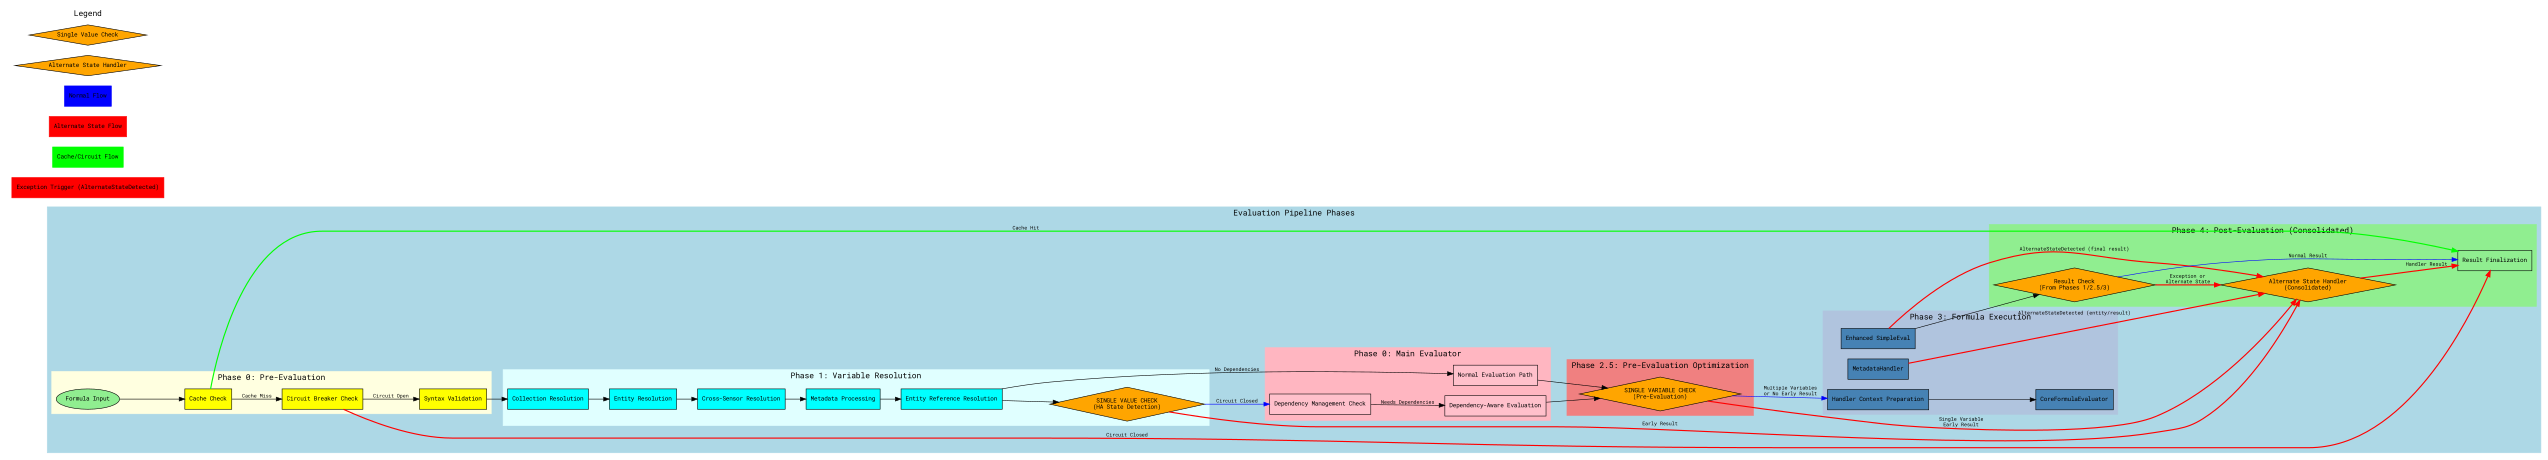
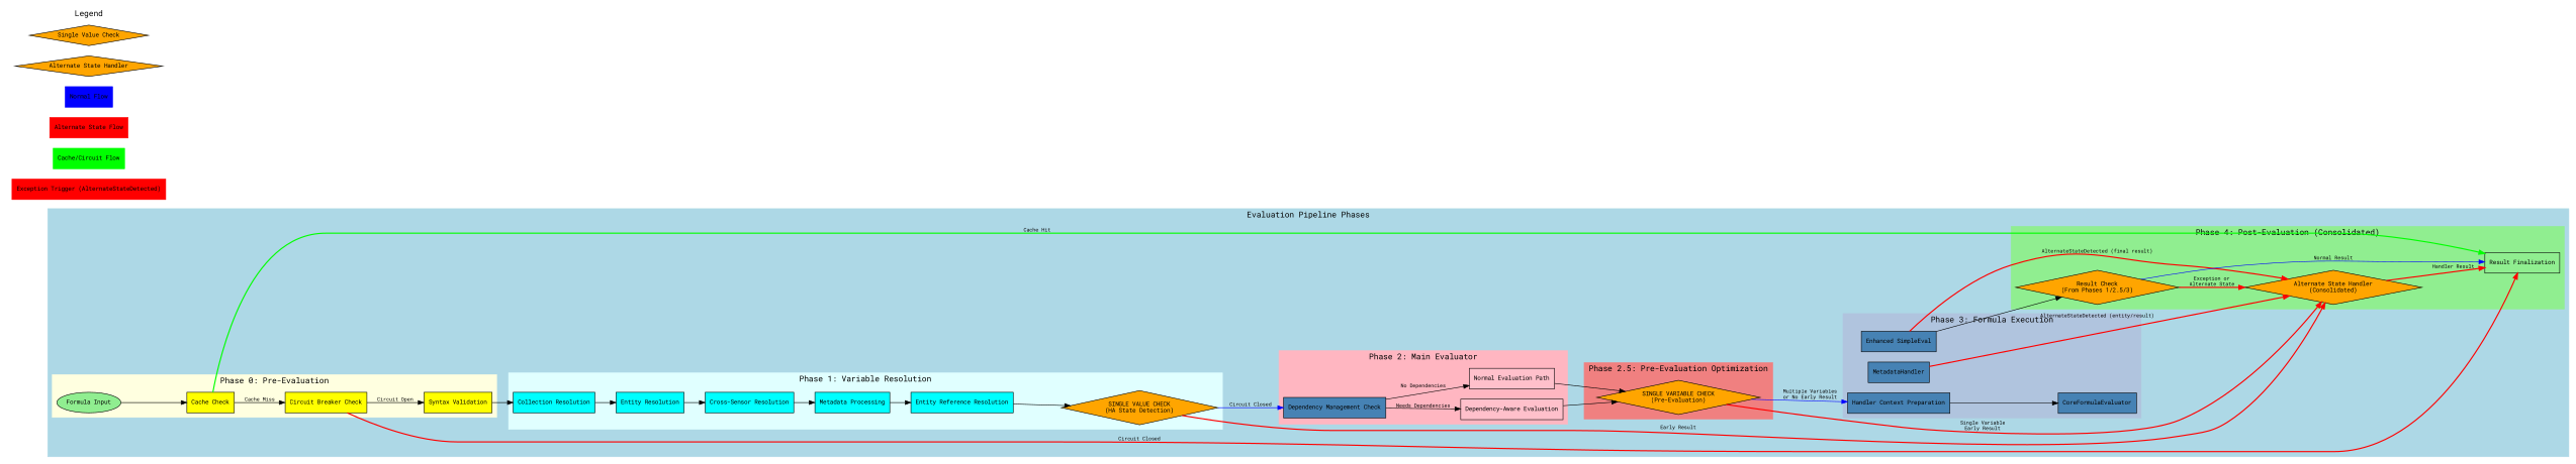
  digraph {
    fontname="Roboto Mono"
    rankdir=LR
    node [fillcolor=orange fontname="Roboto Mono" fontsize=10 shape=box style=filled]
    edge [fontname="Roboto Mono" fontsize=9]
    n1 [fillcolor=lightgreen label="Formula Input" shape=oval]
    n2 [fillcolor=yellow label="Cache Check"]
    n3 [fillcolor=yellow label="Circuit Breaker Check"]
    n4 [fillcolor=yellow label="Syntax Validation"]
    n5 [fillcolor=cyan label="Collection Resolution"]
    n6 [fillcolor=cyan label="Entity Resolution"]
    n7 [fillcolor=cyan label="Cross-Sensor Resolution"]
    n8 [fillcolor=cyan label="Metadata Processing"]
    n9 [fillcolor=cyan label="Entity Reference Resolution"]
    n10 [label="SINGLE VALUE CHECK\n(HA State Detection)" shape=diamond]
-   n11 [fillcolor=pink label="Dependency Management Check"]
+   n11 [fillcolor=steelblue label="Dependency Management Check"]
    n12 [fillcolor=pink label="Dependency-Aware Evaluation"]
    n13 [fillcolor=pink label="Normal Evaluation Path"]
    n14 [label="SINGLE VARIABLE CHECK\n(Pre-Evaluation)" shape=diamond]
    n15 [fillcolor=steelblue label="Handler Context Preparation"]
    n16 [fillcolor=steelblue label=CoreFormulaEvaluator]
    n17 [fillcolor=steelblue label=MetadataHandler]
    n18 [fillcolor=steelblue label="Enhanced SimpleEval"]
    n19 [label="Result Check\n(From Phases 1/2.5/3)" shape=diamond]
    n20 [label="Alternate State Handler\n(Consolidated)" shape=diamond]
    n21 [fillcolor=lightgreen label="Result Finalization"]
    n22 [label="Single Value Check" shape=diamond]
    n23 [label="Alternate State Handler" shape=diamond]
    n24 [color=blue label="Normal Flow" fillcolor=""]
    n25 [color=red label="Alternate State Flow" fillcolor=""]
    n26 [color=green label="Cache/Circuit Flow" fillcolor=""]
    n27 [color=red label="Exception Trigger (AlternateStateDetected)" fillcolor=""]
    subgraph cluster_1 {
      color=lightblue
      label="Evaluation Pipeline Phases"
      style=filled
      subgraph cluster_2 {
        color=lightyellow
        label="Phase 0: Pre-Evaluation"
        style=filled
        n1
        n2
        n3
        n4
      }
      subgraph cluster_3 {
        color=lightcyan
        label="Phase 1: Variable Resolution"
        style=filled
        n5
        n6
        n7
        n8
        n9
        n10
      }
      subgraph cluster_4 {
        color=lightpink
-       label="Phase 0: Main Evaluator"
+       label="Phase 2: Main Evaluator"
        style=filled
        n11
        n12
        n13
      }
      subgraph cluster_5 {
        color=lightcoral
        label="Phase 2.5: Pre-Evaluation Optimization"
        style=filled
        n14
      }
      subgraph cluster_6 {
        color=lightsteelblue
        label="Phase 3: Formula Execution"
        style=filled
        n15
        n16
        n17
        n18
      }
      subgraph cluster_7 {
        color=lightgreen
        label="Phase 4: Post-Evaluation (Consolidated)"
        style=filled
        n19
        n20
        n21
      }
    }
    subgraph cluster_8 {
      color=white
      label=Legend
      style=filled
      n22
      n23
      n24
      n25
      n26
      n27
    }
    n1 -> n2
    n2 -> n3 [label="Cache Miss"]
    n2 -> n21 [color=green label="Cache Hit" penwidth=2]
    n3 -> n4 [label="Circuit Open"]
    n3 -> n21 [color=red label="Circuit Closed" penwidth=2]
    n4 -> n5
    n5 -> n6
    n6 -> n7
    n7 -> n8
    n8 -> n9
    n9 -> n10
    n10 -> n11 [color=blue label="Circuit Closed"]
    n10 -> n20 [color=red label="Early Result" penwidth=2]
    n11 -> n12 [label="Needs Dependencies"]
-   n9 -> n13 [label="No Dependencies"]
+   n11 -> n13 [label="No Dependencies"]
    n12 -> n14
    n13 -> n14
    n14 -> n15 [color=blue label="Multiple Variables\nor No Early Result"]
    n14 -> n20 [color=red label="Single Variable\nEarly Result" penwidth=2]
    n15 -> n16
    n17 -> n20 [color=red label="AlternateStateDetected (entity/result)" penwidth=2]
    n18 -> n19
    n18 -> n20 [color=red label="AlternateStateDetected (final result)" penwidth=2]
    n19 -> n20 [color=red label="Exception or\nAlternate State" penwidth=2]
    n19 -> n21 [color=blue label="Normal Result"]
    n20 -> n21 [color=red label="Handler Result" penwidth=2]
  }
